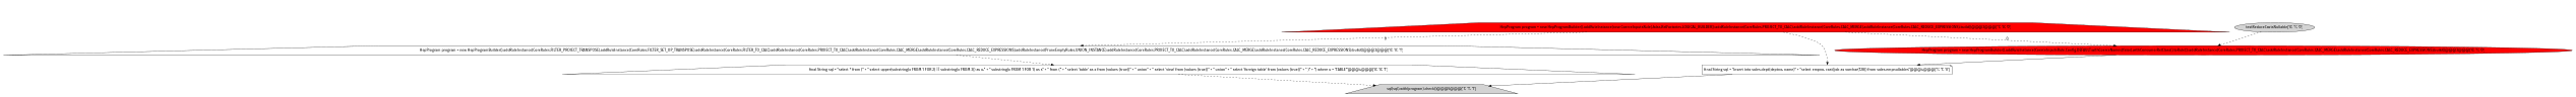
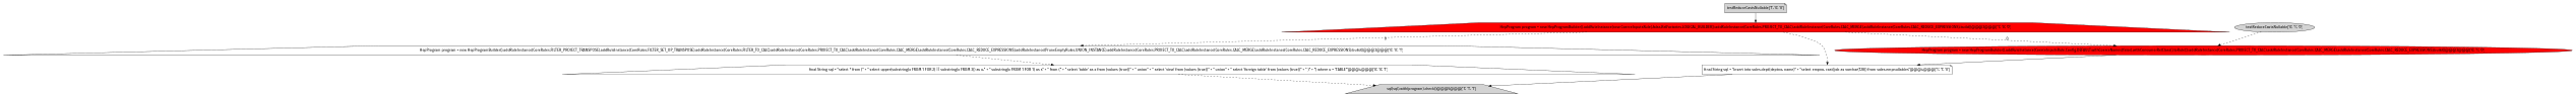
  digraph {
    fontname="Fira Sans"
    node [fillcolor=white fontname="Fira Sans" shape=trapezium style=filled]
    edge [fontname="Fira Sans" style=dashed]
    n1 [label="final String sql = \"select * from (\" + \" select upper(substring(x FROM 1 FOR 2) || substring(x FROM 3)) as u,\" + \" substring(x FROM 1 FOR 1) as s\" + \" from (\" + \" select 'table' as x from (values (true))\" + \" union\" + \" select 'view' from (values (true))\" + \" union\" + \" select 'foreign table' from (values (true))\" + \" )\" + \") where u = 'TABLE'\"@@@4@@@['0', '0', '1']"]
    n2 [fillcolor=lightgray label="sql(sql).with(program).check()@@@5@@@['1', '1', '1']"]
    n3 [label="HepProgram program = new HepProgramBuilder().addRuleInstance(CoreRules.FILTER_PROJECT_TRANSPOSE).addRuleInstance(CoreRules.FILTER_SET_OP_TRANSPOSE).addRuleInstance(CoreRules.FILTER_TO_CALC).addRuleInstance(CoreRules.PROJECT_TO_CALC).addRuleInstance(CoreRules.CALC_MERGE).addRuleInstance(CoreRules.CALC_REDUCE_EXPRESSIONS).addRuleInstance(PruneEmptyRules.UNION_INSTANCE).addRuleInstance(CoreRules.PROJECT_TO_CALC).addRuleInstance(CoreRules.CALC_MERGE).addRuleInstance(CoreRules.CALC_REDUCE_EXPRESSIONS).build()@@@3@@@['0', '0', '1']"]
    n4 [fillcolor=red label="HepProgram program = new HepProgramBuilder().addRuleInstance(CoerceInputsRule.Config.DEFAULT.withCoerceNames(false).withConsumerRelClass().toRule()).addRuleInstance(CoreRules.PROJECT_TO_CALC).addRuleInstance(CoreRules.CALC_MERGE).addRuleInstance(CoreRules.CALC_REDUCE_EXPRESSIONS).build()@@@3@@@['0', '1', '0']" shape=ellipse]
    n5 [label="final String sql = \"insert into sales.dept(deptno, name)\" + \"select empno, cast(job as varchar(128)) from sales.empnullables\"@@@4@@@['1', '1', '0']" shape=note]
    n6 [fillcolor=lightgray label="testReduceCastsNullable['0', '1', '0']" shape=ellipse]
+   n7 [fillcolor=lightgray label="testReduceCastsNullable['1', '0', '0']" shape=note]
    n8 [fillcolor=red label="HepProgram program = new HepProgramBuilder().addRuleInstance(new CoerceInputsRule(,false,RelFactories.LOGICAL_BUILDER)).addRuleInstance(CoreRules.PROJECT_TO_CALC).addRuleInstance(CoreRules.CALC_MERGE).addRuleInstance(CoreRules.CALC_REDUCE_EXPRESSIONS).build()@@@3@@@['1', '0', '0']"]
    n1 -> n2
    n3 -> n1
    n4 -> n5 [style=solid]
    n5 -> n2 [style=solid]
    n6 -> n4
+   n7 -> n8 [style=solid]
    n8 -> n3 [label=0]
    n8 -> n4 [label=0]
    n8 -> n5
  }
